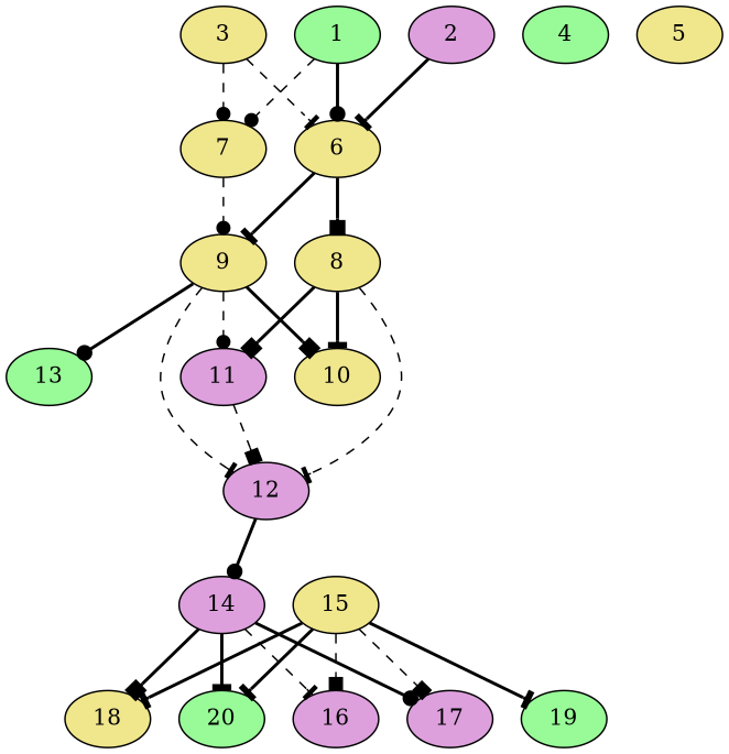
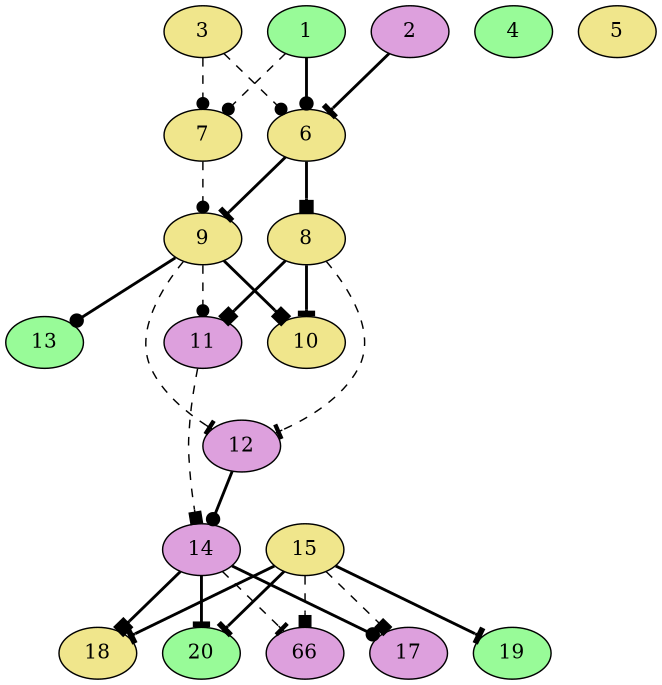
  digraph {
    node [alpha=0.13 fillcolor=khaki style=filled]
    edge [arrowhead=tee style=bold]
    1 [alpha=0.10 expect_size=35876864 fillcolor=palegreen]
    6 [alpha=0.09 expect_size=11408384]
    7 [alpha=0.19 expect_size=16120832]
    8 [expect_size=13142016]
    9 [expect_size=31287296]
    10 [alpha=0.17 expect_size=38549504]
    11 [alpha=0.14 expect_size=28763136 fillcolor=plum]
    12 [alpha=0.19 expect_size=5800960 fillcolor=plum]
    13 [alpha=0.02 expect_size=20217856 fillcolor=palegreen]
    2 [alpha=0.06 expect_size=45382656 fillcolor=plum]
    3 [alpha=0.14 expect_size=37809152]
    4 [alpha=0.09 expect_size=45721600 fillcolor=palegreen]
    5 [expect_size=27858944]
    14 [alpha=0.11 expect_size=6254592 fillcolor=plum]
    15 [alpha=0.04 expect_size=27300864]
-   16 [alpha=0.14 expect_size=10900480 fillcolor=plum]
+   16 [alpha=0.14 expect_size=10900480 fillcolor=plum label=66]
    17 [alpha=0.17 expect_size=32936960 fillcolor=plum]
    18 [alpha=0.03 expect_size=31092736]
    20 [alpha=0.05 expect_size=43847680 fillcolor=palegreen]
    19 [alpha=0.07 expect_size=13464576 fillcolor=palegreen]
    1 -> 6 [arrowhead=dot]
    1 -> 7 [arrowhead=dot style=dashed]
    6 -> 8 [arrowhead=box]
    6 -> 9
    7 -> 9 [arrowhead=dot style=dashed]
    8 -> 10
    8 -> 11 [arrowhead=box]
    8 -> 12 [style=dashed]
    9 -> 10 [arrowhead=box]
    9 -> 11 [arrowhead=dot style=dashed]
    9 -> 12 [style=dashed]
    9 -> 13 [arrowhead=dot]
-   11 -> 12 [arrowhead=box style=dashed]
+   11 -> 14 [arrowhead=box style=dashed]
    12 -> 14 [arrowhead=dot]
    2 -> 6
-   3 -> 6 [style=dashed]
+   3 -> 6 [arrowhead=dot style=dashed]
    3 -> 7 [arrowhead=dot style=dashed]
    14 -> 16 [style=dashed]
    14 -> 17 [arrowhead=dot]
    14 -> 18 [arrowhead=box]
    14 -> 20
    15 -> 16 [arrowhead=box style=dashed]
    15 -> 17 [arrowhead=box style=dashed]
    15 -> 18
    15 -> 20
    15 -> 19
  }
